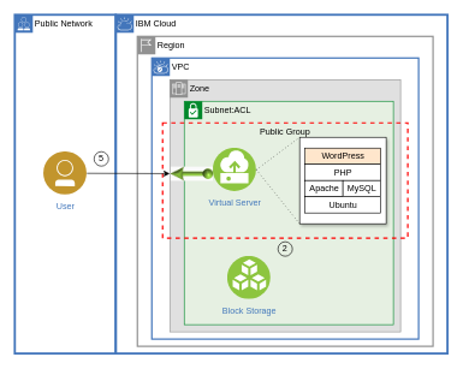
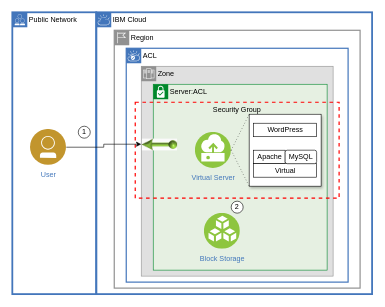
  <mxCell id="0" />
  <mxCell id="1" parent="0" />
  <mxCell id="2" value="IBM Cloud" style="shape=mxgraph.ibm.box;prType=cloud;fontStyle=0;verticalAlign=top;align=left;spacingLeft=32;spacingTop=4;fillColor=none;rounded=0;whiteSpace=wrap;html=1;strokeColor=#4376BB;strokeWidth=3;dashed=0;container=1;spacing=-4;collapsible=0;expand=0;recursiveResize=0;" parent="1" vertex="1"><mxGeometry x="160" y="20" width="460" height="470" as="geometry" /></mxCell>
  <mxCell id="3" style="edgeStyle=orthogonalEdgeStyle;rounded=0;orthogonalLoop=1;jettySize=auto;html=1;exitX=0.5;exitY=1;exitDx=0;exitDy=0;labelBackgroundColor=none;fontColor=#000000;" parent="2" edge="1"><mxGeometry relative="1" as="geometry"><mxPoint x="60" y="77" as="sourcePoint" /><mxPoint x="60" y="77" as="targetPoint" /></mxGeometry></mxCell>
  <mxCell id="4" value="Region" style="shape=mxgraph.ibm.box;prType=region;fontStyle=0;verticalAlign=top;align=left;spacingLeft=32;spacingTop=4;fillColor=none;rounded=0;whiteSpace=wrap;html=1;strokeColor=#919191;strokeWidth=2;dashed=0;container=1;spacing=-4;collapsible=0;expand=0;recursiveResize=0;" parent="2" vertex="1"><mxGeometry x="30" y="30" width="410" height="430" as="geometry" /></mxCell>
- <mxCell id="5" value="VPC" style="shape=mxgraph.ibm.box;prType=vpc;fontStyle=0;verticalAlign=top;align=left;spacingLeft=32;spacingTop=4;fillColor=none;rounded=0;whiteSpace=wrap;html=1;strokeColor=#4376BB;strokeWidth=2;dashed=0;container=1;spacing=-4;collapsible=0;expand=0;recursiveResize=0;" parent="4" vertex="1"><mxGeometry x="20" y="30" width="370" height="390" as="geometry" /></mxCell>
+ <mxCell id="5" value="ACL" style="shape=mxgraph.ibm.box;prType=vpc;fontStyle=0;verticalAlign=top;align=left;spacingLeft=32;spacingTop=4;fillColor=none;rounded=0;whiteSpace=wrap;html=1;strokeColor=#4376BB;strokeWidth=2;dashed=0;container=1;spacing=-4;collapsible=0;expand=0;recursiveResize=0;" parent="4" vertex="1"><mxGeometry x="20" y="30" width="370" height="390" as="geometry" /></mxCell>
  <mxCell id="6" value="Zone" style="shape=mxgraph.ibm.box;prType=zone;fontStyle=0;verticalAlign=top;align=left;spacingLeft=32;spacingTop=4;fillColor=#E0E0E0;rounded=0;whiteSpace=wrap;html=1;strokeColor=#919191;strokeWidth=1;dashed=0;container=1;spacing=-4;collapsible=0;expand=0;recursiveResize=0;" parent="5" vertex="1"><mxGeometry x="25" y="30" width="320" height="350" as="geometry" /></mxCell>
- <mxCell id="7" value="Subnet:ACL" style="shape=mxgraph.ibm.box;prType=subnet;fontStyle=0;verticalAlign=top;align=left;spacingLeft=32;spacingTop=4;fillColor=#E6F0E2;rounded=0;whiteSpace=wrap;html=1;strokeColor=#00882B;strokeWidth=1;dashed=0;container=1;spacing=-4;collapsible=0;expand=0;recursiveResize=0;" parent="6" vertex="1"><mxGeometry x="20" y="30" width="290" height="310" as="geometry" /></mxCell>
- <mxCell id="8" value="Public Group" style="fontStyle=0;verticalAlign=top;align=center;spacingTop=-2;fillColor=none;rounded=0;whiteSpace=wrap;html=1;strokeColor=#FF0000;strokeWidth=2;dashed=1;container=1;collapsible=0;expand=0;recursiveResize=0;" parent="7" vertex="1"><mxGeometry x="-30" y="30" width="340" height="160" as="geometry" /></mxCell>
- <mxCell id="9" value="Virtual Server" style="aspect=fixed;perimeter=ellipsePerimeter;html=1;align=center;shadow=0;dashed=0;fontColor=#4277BB;fontSize=12;spacingTop=3;image;image=img/lib/ibm/vpc/Instance.svg;labelBackgroundColor=none;" parent="8" vertex="1"><mxGeometry x="70" y="35" width="60" height="60" as="geometry" /></mxCell>
+ <mxCell id="7" value="Server:ACL" style="shape=mxgraph.ibm.box;prType=subnet;fontStyle=0;verticalAlign=top;align=left;spacingLeft=32;spacingTop=4;fillColor=#E6F0E2;rounded=0;whiteSpace=wrap;html=1;strokeColor=#00882B;strokeWidth=1;dashed=0;container=1;spacing=-4;collapsible=0;expand=0;recursiveResize=0;" parent="6" vertex="1"><mxGeometry x="20" y="30" width="290" height="310" as="geometry" /></mxCell>
+ <mxCell id="8" value="Security Group" style="fontStyle=0;verticalAlign=top;align=center;spacingTop=-2;fillColor=none;rounded=0;whiteSpace=wrap;html=1;strokeColor=#FF0000;strokeWidth=2;dashed=1;container=1;collapsible=0;expand=0;recursiveResize=0;" parent="7" vertex="1"><mxGeometry x="-30" y="30" width="340" height="160" as="geometry" /></mxCell>
+ <mxCell id="9" value="Virtual Server" style="aspect=fixed;perimeter=ellipsePerimeter;html=1;align=center;shadow=0;dashed=0;fontColor=#4277BB;fontSize=12;spacingTop=3;image;image=img/lib/ibm/vpc/Instance.svg;labelBackgroundColor=none;" parent="8" vertex="1"><mxGeometry x="100" y="50" width="60" height="60" as="geometry" /></mxCell>
  <mxCell id="10" value="" style="aspect=fixed;perimeter=ellipsePerimeter;html=1;align=center;shadow=0;dashed=0;fontColor=#4277BB;labelBackgroundColor=#ffffff;fontSize=12;spacingTop=3;image;image=img/lib/ibm/vpc/FloatingIP.svg;rotation=-180;imageBackground=none;" parent="8" vertex="1"><mxGeometry x="10" y="40" width="60" height="60" as="geometry" /></mxCell>
  <mxCell id="11" value="" style="group" parent="8" vertex="1" connectable="0"><mxGeometry x="190" y="20" width="120" height="120" as="geometry" /></mxCell>
  <mxCell id="12" value="" style="rounded=0;whiteSpace=wrap;html=1;shadow=1;gradientColor=none;" parent="11" vertex="1"><mxGeometry width="120" height="120" as="geometry" /></mxCell>
  <mxCell id="13" value="" style="group" parent="11" vertex="1" connectable="0"><mxGeometry x="7.5" y="15" width="105" height="90" as="geometry" /></mxCell>
- <mxCell id="14" value="WordPress" style="rounded=0;whiteSpace=wrap;html=1;fillColor=#ffe6cc;" parent="13" vertex="1"><mxGeometry width="105" height="22.5" as="geometry" /></mxCell>
- <mxCell id="15" value="PHP" style="rounded=0;whiteSpace=wrap;html=1;" parent="13" vertex="1"><mxGeometry y="22.5" width="105" height="22.5" as="geometry" /></mxCell>
+ <mxCell id="14" value="WordPress" style="rounded=0;whiteSpace=wrap;html=1;" parent="13" vertex="1"><mxGeometry width="105" height="22.5" as="geometry" /></mxCell>
  <mxCell id="16" value="Apache" style="rounded=0;whiteSpace=wrap;html=1;" parent="13" vertex="1"><mxGeometry y="45" width="52.5" height="22.5" as="geometry" /></mxCell>
- <mxCell id="17" value="Ubuntu" style="rounded=0;whiteSpace=wrap;html=1;" parent="13" vertex="1"><mxGeometry y="67.5" width="105" height="22.5" as="geometry" /></mxCell>
- <mxCell id="18" value="MySQL" style="rounded=0;whiteSpace=wrap;html=1;" parent="13" vertex="1"><mxGeometry x="52.5" y="45" width="52.5" height="22.5" as="geometry" /></mxCell>
+ <mxCell id="17" value="Virtual" style="rounded=0;whiteSpace=wrap;html=1;" parent="13" vertex="1"><mxGeometry y="67.5" width="105" height="22.5" as="geometry" /></mxCell>
+ <mxCell id="18" value="MySQL" style="whiteSpace=wrap;html=1;rounded=1;" parent="13" vertex="1"><mxGeometry x="52.5" y="45" width="52.5" height="22.5" as="geometry" /></mxCell>
  <mxCell id="19" value="" style="endArrow=none;html=1;entryX=0;entryY=0;entryDx=0;entryDy=0;exitX=1;exitY=0.5;exitDx=0;exitDy=0;dashed=1;dashPattern=1 4;endFill=0;" parent="8" source="9" target="12" edge="1"><mxGeometry width="50" height="50" relative="1" as="geometry"><mxPoint x="140" y="60" as="sourcePoint" /><mxPoint x="180" as="targetPoint" /></mxGeometry></mxCell>
  <mxCell id="20" value="" style="endArrow=none;html=1;entryX=0;entryY=1;entryDx=0;entryDy=0;exitX=1;exitY=0.5;exitDx=0;exitDy=0;dashed=1;dashPattern=1 4;endFill=0;" parent="8" source="9" target="12" edge="1"><mxGeometry width="50" height="50" relative="1" as="geometry"><mxPoint x="137" y="70" as="sourcePoint" /><mxPoint x="190" y="30" as="targetPoint" /></mxGeometry></mxCell>
- <mxCell id="21" value="Block Storage" style="aspect=fixed;perimeter=ellipsePerimeter;html=1;align=center;shadow=0;dashed=0;fontColor=#4277BB;fontSize=12;spacingTop=3;image;image=img/lib/ibm/vpc/BlockStorage.svg;labelBackgroundColor=none;" parent="7" vertex="1"><mxGeometry x="60" y="215" width="60" height="60" as="geometry" /></mxCell>
- <mxCell id="22" value="2" style="ellipse;whiteSpace=wrap;html=1;aspect=fixed;labelBackgroundColor=none;fillColor=#e6f0e2;" parent="7" vertex="1"><mxGeometry x="130" y="195" width="20" height="20" as="geometry" /></mxCell>
+ <mxCell id="21" value="Block Storage" style="aspect=fixed;perimeter=ellipsePerimeter;html=1;align=center;shadow=0;dashed=0;fontColor=#4277BB;fontSize=12;spacingTop=3;image;image=img/lib/ibm/vpc/BlockStorage.svg;labelBackgroundColor=none;" parent="7" vertex="1"><mxGeometry x="85" y="215" width="60" height="60" as="geometry" /></mxCell>
+ <mxCell id="22" value="2" style="ellipse;whiteSpace=wrap;html=1;aspect=fixed;labelBackgroundColor=none;" parent="7" vertex="1"><mxGeometry x="130" y="195" width="20" height="20" as="geometry" /></mxCell>
  <mxCell id="23" value="Public Network" style="shape=mxgraph.ibm.box;prType=public;fontStyle=0;verticalAlign=top;align=left;spacingLeft=32;spacingTop=4;fillColor=none;rounded=0;whiteSpace=wrap;html=1;strokeColor=#4376BB;strokeWidth=3;dashed=0;container=1;spacing=-4;collapsible=0;expand=0;recursiveResize=0;" parent="1" vertex="1"><mxGeometry x="20" y="20" width="140" height="470" as="geometry" /></mxCell>
- <mxCell id="24" value="User" style="aspect=fixed;perimeter=ellipsePerimeter;html=1;align=center;shadow=0;dashed=0;fontColor=#4277BB;labelBackgroundColor=#ffffff;fontSize=12;spacingTop=3;image;image=img/lib/ibm/users/user.svg;" parent="23" vertex="1"><mxGeometry x="40" y="190" width="60" height="60" as="geometry" /></mxCell>
- <mxCell id="25" value="5" style="ellipse;whiteSpace=wrap;html=1;aspect=fixed;labelBackgroundColor=none;" parent="23" vertex="1"><mxGeometry x="110" y="190" width="20" height="20" as="geometry" /></mxCell>
+ <mxCell id="24" value="User" style="aspect=fixed;perimeter=ellipsePerimeter;html=1;align=center;shadow=0;dashed=0;fontColor=#4277BB;labelBackgroundColor=#ffffff;fontSize=12;spacingTop=3;image;image=img/lib/ibm/users/user.svg;" parent="23" vertex="1"><mxGeometry x="30" y="195" width="60" height="60" as="geometry" /></mxCell>
+ <mxCell id="25" value="1" style="ellipse;whiteSpace=wrap;html=1;aspect=fixed;labelBackgroundColor=none;" parent="23" vertex="1"><mxGeometry x="110" y="190" width="20" height="20" as="geometry" /></mxCell>
  <mxCell id="26" style="edgeStyle=orthogonalEdgeStyle;rounded=0;orthogonalLoop=1;jettySize=auto;html=1;exitX=1;exitY=0.5;exitDx=0;exitDy=0;" parent="1" source="24" target="10" edge="1"><mxGeometry relative="1" as="geometry"><mxPoint x="200" y="200" as="targetPoint" /></mxGeometry></mxCell>
